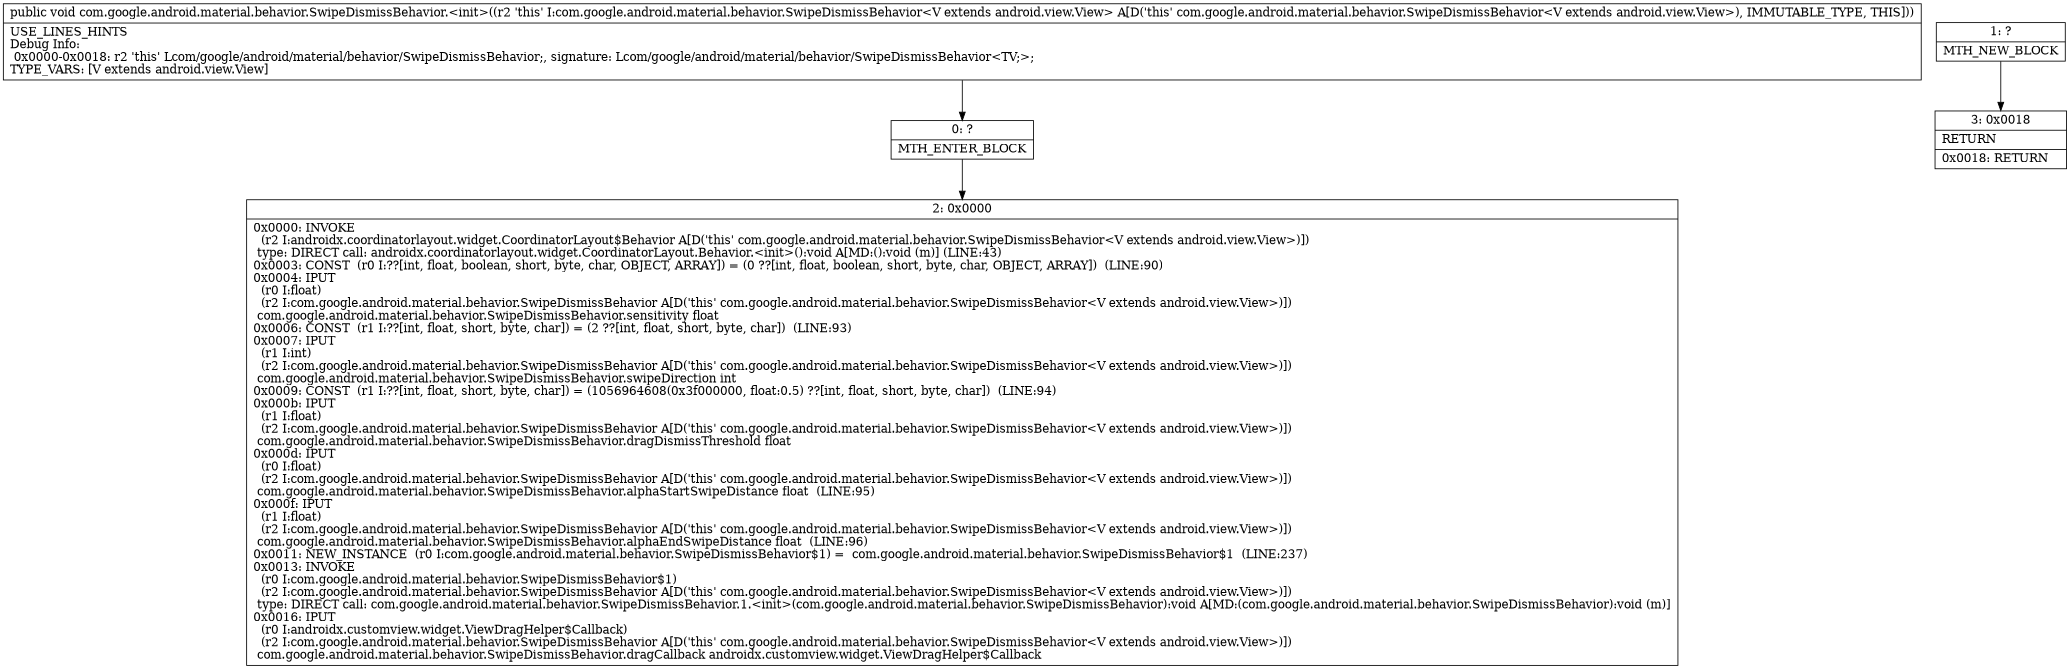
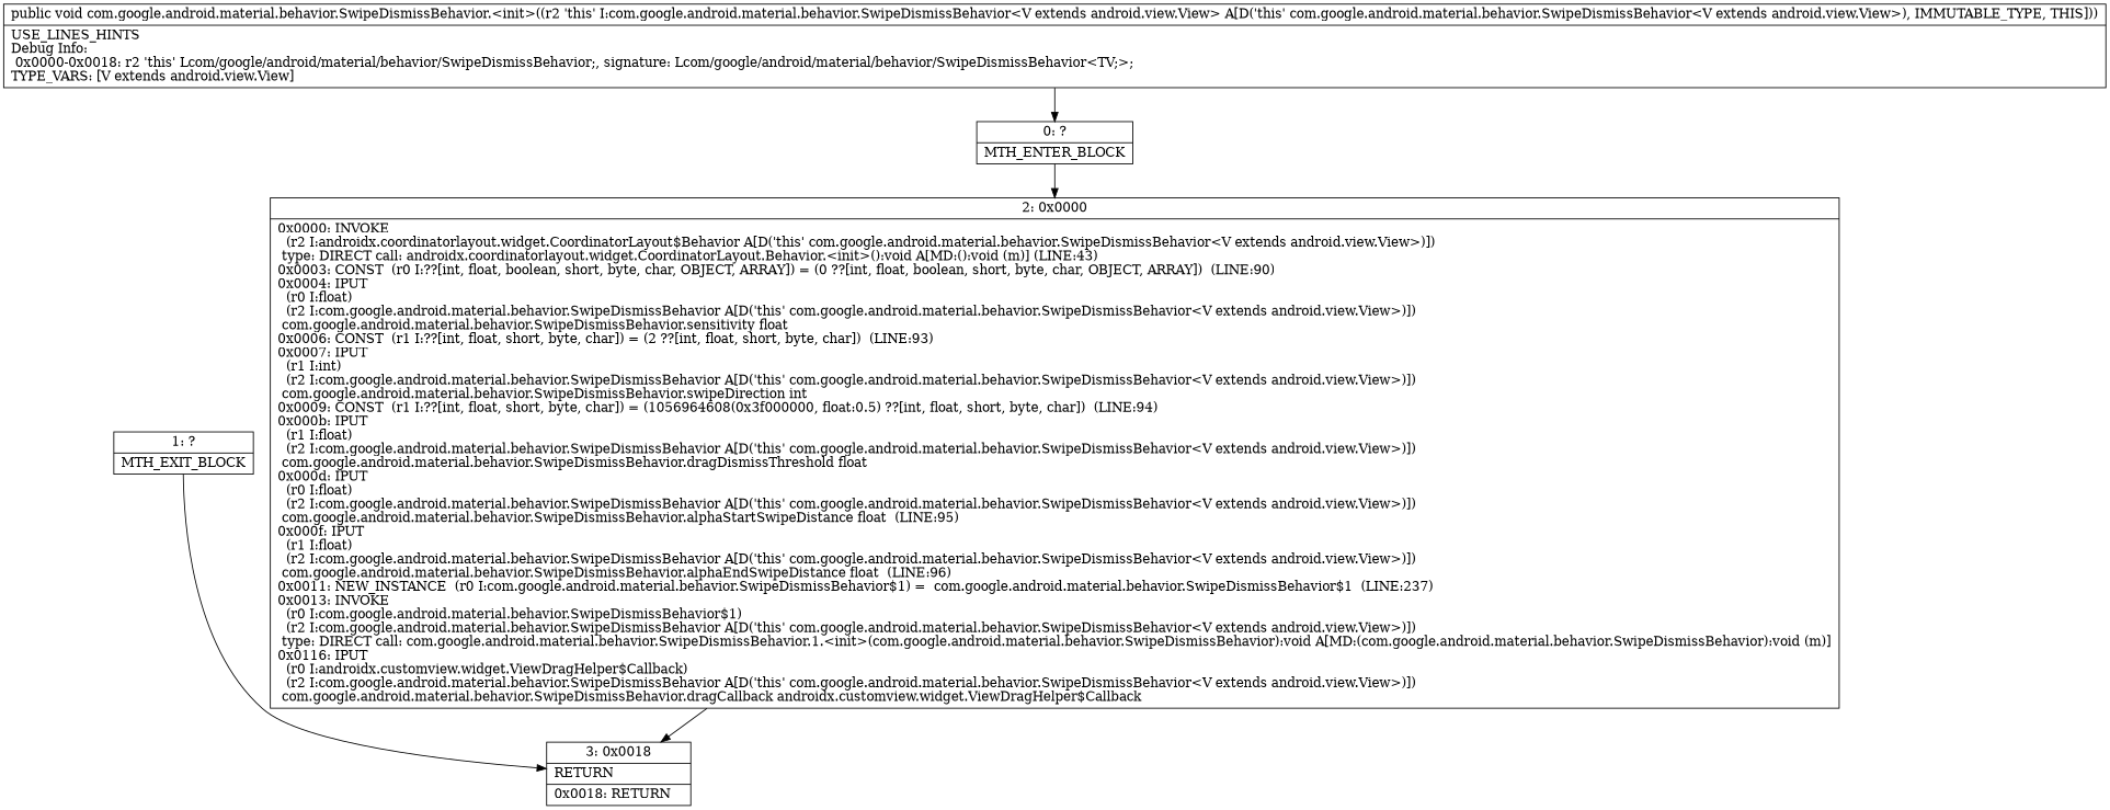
  digraph {
    node [shape=record]
    n1 [label="{0\:\ ?|MTH_ENTER_BLOCK\l}"]
-   n2 [label="{2\:\ 0x0000|0x0000: INVOKE  \l  (r2 I:androidx.coordinatorlayout.widget.CoordinatorLayout$Behavior A[D('this' com.google.android.material.behavior.SwipeDismissBehavior\<V extends android.view.View\>)])\l type: DIRECT call: androidx.coordinatorlayout.widget.CoordinatorLayout.Behavior.\<init\>():void A[MD:():void (m)] (LINE:43)\l0x0003: CONST  (r0 I:??[int, float, boolean, short, byte, char, OBJECT, ARRAY]) = (0 ??[int, float, boolean, short, byte, char, OBJECT, ARRAY])  (LINE:90)\l0x0004: IPUT  \l  (r0 I:float)\l  (r2 I:com.google.android.material.behavior.SwipeDismissBehavior A[D('this' com.google.android.material.behavior.SwipeDismissBehavior\<V extends android.view.View\>)])\l com.google.android.material.behavior.SwipeDismissBehavior.sensitivity float \l0x0006: CONST  (r1 I:??[int, float, short, byte, char]) = (2 ??[int, float, short, byte, char])  (LINE:93)\l0x0007: IPUT  \l  (r1 I:int)\l  (r2 I:com.google.android.material.behavior.SwipeDismissBehavior A[D('this' com.google.android.material.behavior.SwipeDismissBehavior\<V extends android.view.View\>)])\l com.google.android.material.behavior.SwipeDismissBehavior.swipeDirection int \l0x0009: CONST  (r1 I:??[int, float, short, byte, char]) = (1056964608(0x3f000000, float:0.5) ??[int, float, short, byte, char])  (LINE:94)\l0x000b: IPUT  \l  (r1 I:float)\l  (r2 I:com.google.android.material.behavior.SwipeDismissBehavior A[D('this' com.google.android.material.behavior.SwipeDismissBehavior\<V extends android.view.View\>)])\l com.google.android.material.behavior.SwipeDismissBehavior.dragDismissThreshold float \l0x000d: IPUT  \l  (r0 I:float)\l  (r2 I:com.google.android.material.behavior.SwipeDismissBehavior A[D('this' com.google.android.material.behavior.SwipeDismissBehavior\<V extends android.view.View\>)])\l com.google.android.material.behavior.SwipeDismissBehavior.alphaStartSwipeDistance float  (LINE:95)\l0x000f: IPUT  \l  (r1 I:float)\l  (r2 I:com.google.android.material.behavior.SwipeDismissBehavior A[D('this' com.google.android.material.behavior.SwipeDismissBehavior\<V extends android.view.View\>)])\l com.google.android.material.behavior.SwipeDismissBehavior.alphaEndSwipeDistance float  (LINE:96)\l0x0011: NEW_INSTANCE  (r0 I:com.google.android.material.behavior.SwipeDismissBehavior$1) =  com.google.android.material.behavior.SwipeDismissBehavior$1  (LINE:237)\l0x0013: INVOKE  \l  (r0 I:com.google.android.material.behavior.SwipeDismissBehavior$1)\l  (r2 I:com.google.android.material.behavior.SwipeDismissBehavior A[D('this' com.google.android.material.behavior.SwipeDismissBehavior\<V extends android.view.View\>)])\l type: DIRECT call: com.google.android.material.behavior.SwipeDismissBehavior.1.\<init\>(com.google.android.material.behavior.SwipeDismissBehavior):void A[MD:(com.google.android.material.behavior.SwipeDismissBehavior):void (m)]\l0x0016: IPUT  \l  (r0 I:androidx.customview.widget.ViewDragHelper$Callback)\l  (r2 I:com.google.android.material.behavior.SwipeDismissBehavior A[D('this' com.google.android.material.behavior.SwipeDismissBehavior\<V extends android.view.View\>)])\l com.google.android.material.behavior.SwipeDismissBehavior.dragCallback androidx.customview.widget.ViewDragHelper$Callback \l}"]
+   n2 [label="{2\:\ 0x0000|0x0000: INVOKE  \l  (r2 I:androidx.coordinatorlayout.widget.CoordinatorLayout$Behavior A[D('this' com.google.android.material.behavior.SwipeDismissBehavior\<V extends android.view.View\>)])\l type: DIRECT call: androidx.coordinatorlayout.widget.CoordinatorLayout.Behavior.\<init\>():void A[MD:():void (m)] (LINE:43)\l0x0003: CONST  (r0 I:??[int, float, boolean, short, byte, char, OBJECT, ARRAY]) = (0 ??[int, float, boolean, short, byte, char, OBJECT, ARRAY])  (LINE:90)\l0x0004: IPUT  \l  (r0 I:float)\l  (r2 I:com.google.android.material.behavior.SwipeDismissBehavior A[D('this' com.google.android.material.behavior.SwipeDismissBehavior\<V extends android.view.View\>)])\l com.google.android.material.behavior.SwipeDismissBehavior.sensitivity float \l0x0006: CONST  (r1 I:??[int, float, short, byte, char]) = (2 ??[int, float, short, byte, char])  (LINE:93)\l0x0007: IPUT  \l  (r1 I:int)\l  (r2 I:com.google.android.material.behavior.SwipeDismissBehavior A[D('this' com.google.android.material.behavior.SwipeDismissBehavior\<V extends android.view.View\>)])\l com.google.android.material.behavior.SwipeDismissBehavior.swipeDirection int \l0x0009: CONST  (r1 I:??[int, float, short, byte, char]) = (1056964608(0x3f000000, float:0.5) ??[int, float, short, byte, char])  (LINE:94)\l0x000b: IPUT  \l  (r1 I:float)\l  (r2 I:com.google.android.material.behavior.SwipeDismissBehavior A[D('this' com.google.android.material.behavior.SwipeDismissBehavior\<V extends android.view.View\>)])\l com.google.android.material.behavior.SwipeDismissBehavior.dragDismissThreshold float \l0x000d: IPUT  \l  (r0 I:float)\l  (r2 I:com.google.android.material.behavior.SwipeDismissBehavior A[D('this' com.google.android.material.behavior.SwipeDismissBehavior\<V extends android.view.View\>)])\l com.google.android.material.behavior.SwipeDismissBehavior.alphaStartSwipeDistance float  (LINE:95)\l0x000f: IPUT  \l  (r1 I:float)\l  (r2 I:com.google.android.material.behavior.SwipeDismissBehavior A[D('this' com.google.android.material.behavior.SwipeDismissBehavior\<V extends android.view.View\>)])\l com.google.android.material.behavior.SwipeDismissBehavior.alphaEndSwipeDistance float  (LINE:96)\l0x0011: NEW_INSTANCE  (r0 I:com.google.android.material.behavior.SwipeDismissBehavior$1) =  com.google.android.material.behavior.SwipeDismissBehavior$1  (LINE:237)\l0x0013: INVOKE  \l  (r0 I:com.google.android.material.behavior.SwipeDismissBehavior$1)\l  (r2 I:com.google.android.material.behavior.SwipeDismissBehavior A[D('this' com.google.android.material.behavior.SwipeDismissBehavior\<V extends android.view.View\>)])\l type: DIRECT call: com.google.android.material.behavior.SwipeDismissBehavior.1.\<init\>(com.google.android.material.behavior.SwipeDismissBehavior):void A[MD:(com.google.android.material.behavior.SwipeDismissBehavior):void (m)]\l0x0116: IPUT  \l  (r0 I:androidx.customview.widget.ViewDragHelper$Callback)\l  (r2 I:com.google.android.material.behavior.SwipeDismissBehavior A[D('this' com.google.android.material.behavior.SwipeDismissBehavior\<V extends android.view.View\>)])\l com.google.android.material.behavior.SwipeDismissBehavior.dragCallback androidx.customview.widget.ViewDragHelper$Callback \l}"]
    n3 [label="{3\:\ 0x0018|RETURN\l|0x0018: RETURN   \l}"]
-   n4 [label="{1\:\ ?|MTH_NEW_BLOCK\l}"]
+   n4 [label="{1\:\ ?|MTH_EXIT_BLOCK\l}"]
    n5 [label="{public void com.google.android.material.behavior.SwipeDismissBehavior.\<init\>((r2 'this' I:com.google.android.material.behavior.SwipeDismissBehavior\<V extends android.view.View\> A[D('this' com.google.android.material.behavior.SwipeDismissBehavior\<V extends android.view.View\>), IMMUTABLE_TYPE, THIS]))  | USE_LINES_HINTS\lDebug Info:\l  0x0000\-0x0018: r2 'this' Lcom\/google\/android\/material\/behavior\/SwipeDismissBehavior;, signature: Lcom\/google\/android\/material\/behavior\/SwipeDismissBehavior\<TV;\>;\lTYPE_VARS: [V extends android.view.View]\l}"]
    n1 -> n2
+   n2 -> n3
    n4 -> n3
    n5 -> n1
  }
